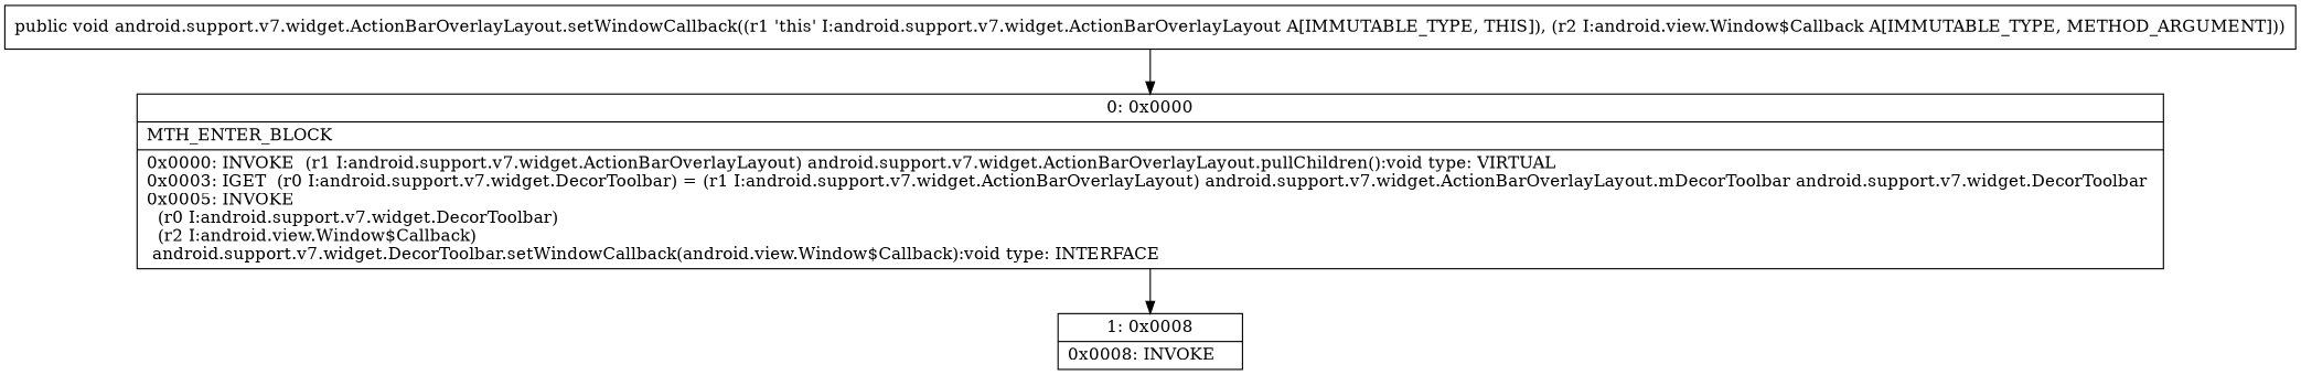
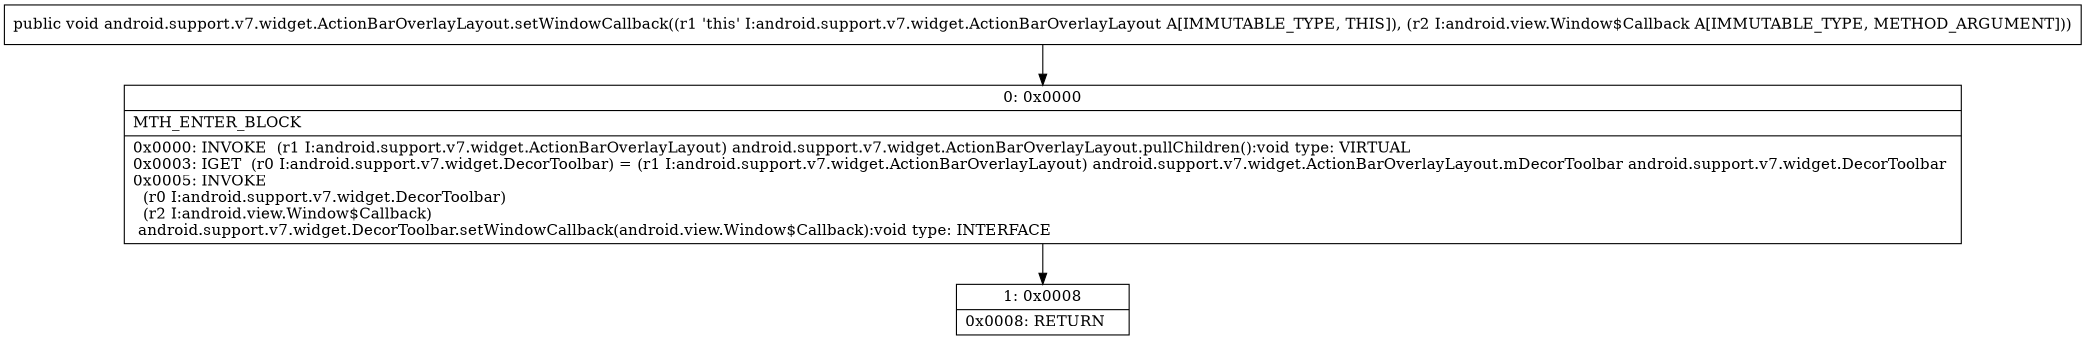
  digraph {
    node [shape=record]
    n1 [label="{0\:\ 0x0000|MTH_ENTER_BLOCK\l|0x0000: INVOKE  (r1 I:android.support.v7.widget.ActionBarOverlayLayout) android.support.v7.widget.ActionBarOverlayLayout.pullChildren():void type: VIRTUAL \l0x0003: IGET  (r0 I:android.support.v7.widget.DecorToolbar) = (r1 I:android.support.v7.widget.ActionBarOverlayLayout) android.support.v7.widget.ActionBarOverlayLayout.mDecorToolbar android.support.v7.widget.DecorToolbar \l0x0005: INVOKE  \l  (r0 I:android.support.v7.widget.DecorToolbar)\l  (r2 I:android.view.Window$Callback)\l android.support.v7.widget.DecorToolbar.setWindowCallback(android.view.Window$Callback):void type: INTERFACE \l}"]
-   n2 [label="{1\:\ 0x0008|0x0008: INVOKE   \l}"]
+   n2 [label="{1\:\ 0x0008|0x0008: RETURN   \l}"]
    n3 [label="{public void android.support.v7.widget.ActionBarOverlayLayout.setWindowCallback((r1 'this' I:android.support.v7.widget.ActionBarOverlayLayout A[IMMUTABLE_TYPE, THIS]), (r2 I:android.view.Window$Callback A[IMMUTABLE_TYPE, METHOD_ARGUMENT])) }"]
    n1 -> n2
    n3 -> n1
  }
